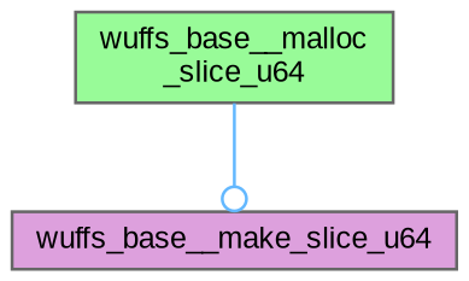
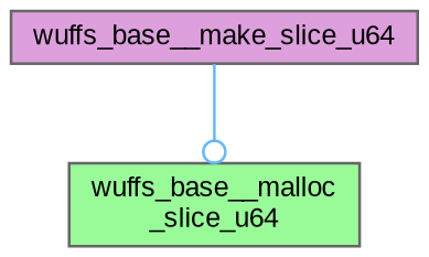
  digraph {
    rankdir=TB
    fontname="Liberation Sans"
    node [fontname="Liberation Sans" fontsize=10 shape=box style=filled]
    n1 [color=gray40 fillcolor=palegreen fontcolor=black height=0.2 label="wuffs_base__malloc\l_slice_u64" width=0.4]
    n2 [color=grey40 fillcolor=plum height=0.2 label=wuffs_base__make_slice_u64 width=0.4]
-   n1 -> n2 [color=steelblue1 fontname="Liberation Sans" fontsize=10 labelfontname=Helvetica labelfontsize=10 style=solid arrowhead=odot]
+   n2 -> n1 [color=steelblue1 fontname="Liberation Sans" fontsize=10 labelfontname=Helvetica labelfontsize=10 style=solid arrowhead=odot]
  }
